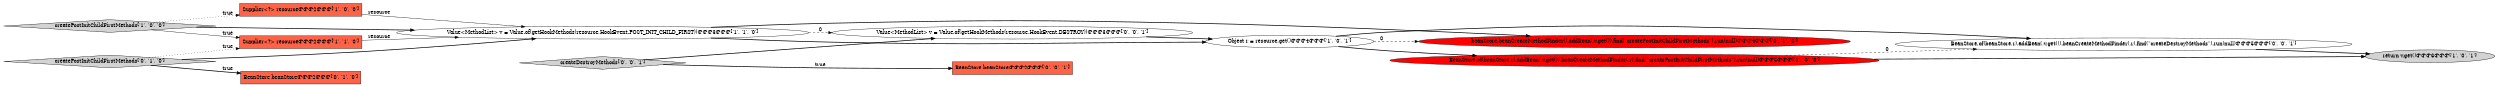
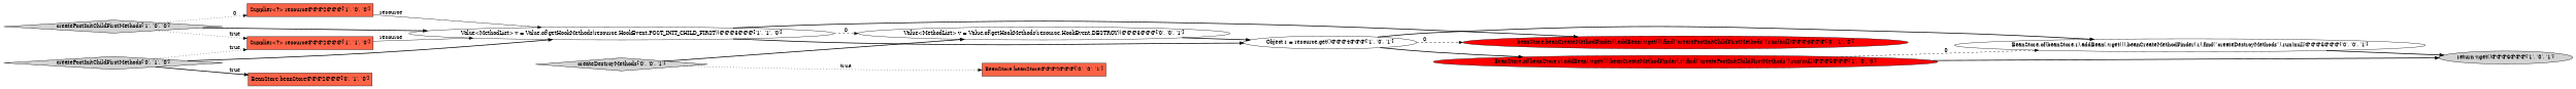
  digraph {
    rankdir=LR
    node [fillcolor=white shape=ellipse style=filled]
    edge [style=bold]
    n1 [label="Object r = resource.get()@@@4@@@['1', '0', '1']"]
    n2 [fillcolor=red label="BeanStore.of(beanStore,r).addBean(,v.get()).beanCreateMethodFinder(,r).find(\"createPostInitChildFirstMethods\").run(null)@@@5@@@['1', '0', '0']"]
    n3 [label="BeanStore.of(beanStore,r).addBean(,v.get()).beanCreateMethodFinder(,r).find(\"createDestroyMethods\").run(null)@@@5@@@['0', '0', '1']"]
    n4 [fillcolor=red label="beanStore.beanCreateMethodFinder().addBean(,v.get()).find(\"createPostInitChildFirstMethods\").run(null)@@@4@@@['0', '1', '0']"]
    n5 [fillcolor=lightgray label="return v.get()@@@6@@@['1', '0', '1']"]
    n6 [label="Value<MethodList> v = Value.of(getHookMethods(resource,HookEvent.DESTROY))@@@3@@@['0', '0', '1']"]
    n7 [fillcolor=tomato label="Supplier<?> resource@@@2@@@['1', '0', '0']" shape=box]
    n8 [label="Value<MethodList> v = Value.of(getHookMethods(resource,HookEvent.POST_INIT_CHILD_FIRST))@@@3@@@['1', '1', '0']"]
    n9 [fillcolor=lightgray label="createDestroyMethods['0', '0', '1']" shape=diamond]
    n10 [fillcolor=tomato label="BeanStore beanStore@@@2@@@['0', '0', '1']" shape=box]
    n11 [fillcolor=lightgray label="createPostInitChildFirstMethods['1', '0', '0']" shape=diamond]
    n12 [fillcolor=tomato label="Supplier<?> resource@@@2@@@['1', '1', '0']" shape=box]
    n13 [fillcolor=lightgray label="createPostInitChildFirstMethods['0', '1', '0']" shape=diamond]
    n14 [fillcolor=tomato label="BeanStore beanStore@@@2@@@['0', '1', '0']" shape=box]
    n1 -> n2
    n1 -> n3
    n1 -> n4 [label=0 style=dashed]
    n2 -> n3 [label=0 style=dashed]
    n2 -> n5
    n3 -> n5
    n6 -> n1
    n7 -> n8 [label=resource style=solid]
    n8 -> n1
    n8 -> n4
    n8 -> n6 [label=0 style=dashed]
    n9 -> n6
-   n9 -> n10 [label=true]
-   n11 -> n7 [label=true style=dotted]
+   n9 -> n10 [label=true style=dotted]
+   n11 -> n7 [label=0 style=dotted]
    n11 -> n8
-   n11 -> n12 [label=true style=solid]
+   n11 -> n12 [label=true style=dotted]
    n12 -> n8 [label=resource style=solid]
    n13 -> n8
    n13 -> n12 [label=true style=dotted]
    n13 -> n14 [label=true]
  }
